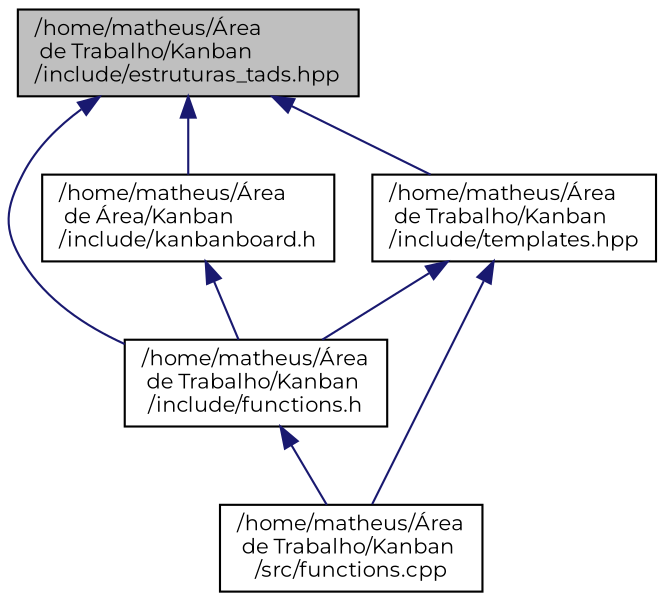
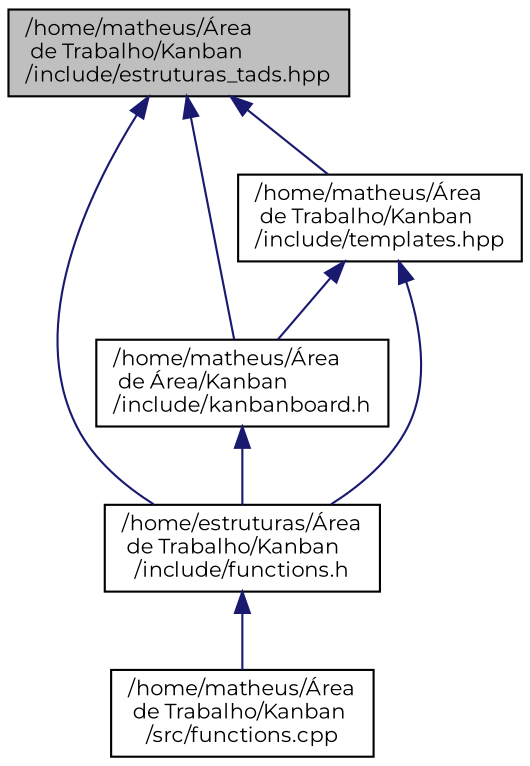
  digraph {
    fontname=Montserrat
    node [color=black fillcolor=white fontname=Montserrat fontsize=10 shape=record style=filled]
    edge [color=midnightblue dir=back fontname=Montserrat fontsize=10 labelfontname=Helvetica labelfontsize=10 style=solid]
    n1 [fillcolor=grey75 fontcolor=black height=0.2 label="/home/matheus/Área\l de Trabalho/Kanban\l/include/estruturas_tads.hpp" width=0.4]
-   n2 [height=0.2 label="/home/matheus/Área\l de Trabalho/Kanban\l/include/functions.h" width=0.4]
+   n2 [height=0.2 label="/home/estruturas/Área\l de Trabalho/Kanban\l/include/functions.h" width=0.4]
    n3 [height=0.2 label="/home/matheus/Área\l de Área/Kanban\l/include/kanbanboard.h" width=0.4]
    n4 [height=0.2 label="/home/matheus/Área\l de Trabalho/Kanban\l/include/templates.hpp" width=0.4]
    n5 [height=0.2 label="/home/matheus/Área\l de Trabalho/Kanban\l/src/functions.cpp" width=0.4]
    n1 -> n2
    n1 -> n3
    n1 -> n4
    n2 -> n5
    n3 -> n2
    n4 -> n2
-   n4 -> n5
+   n4 -> n3
  }
